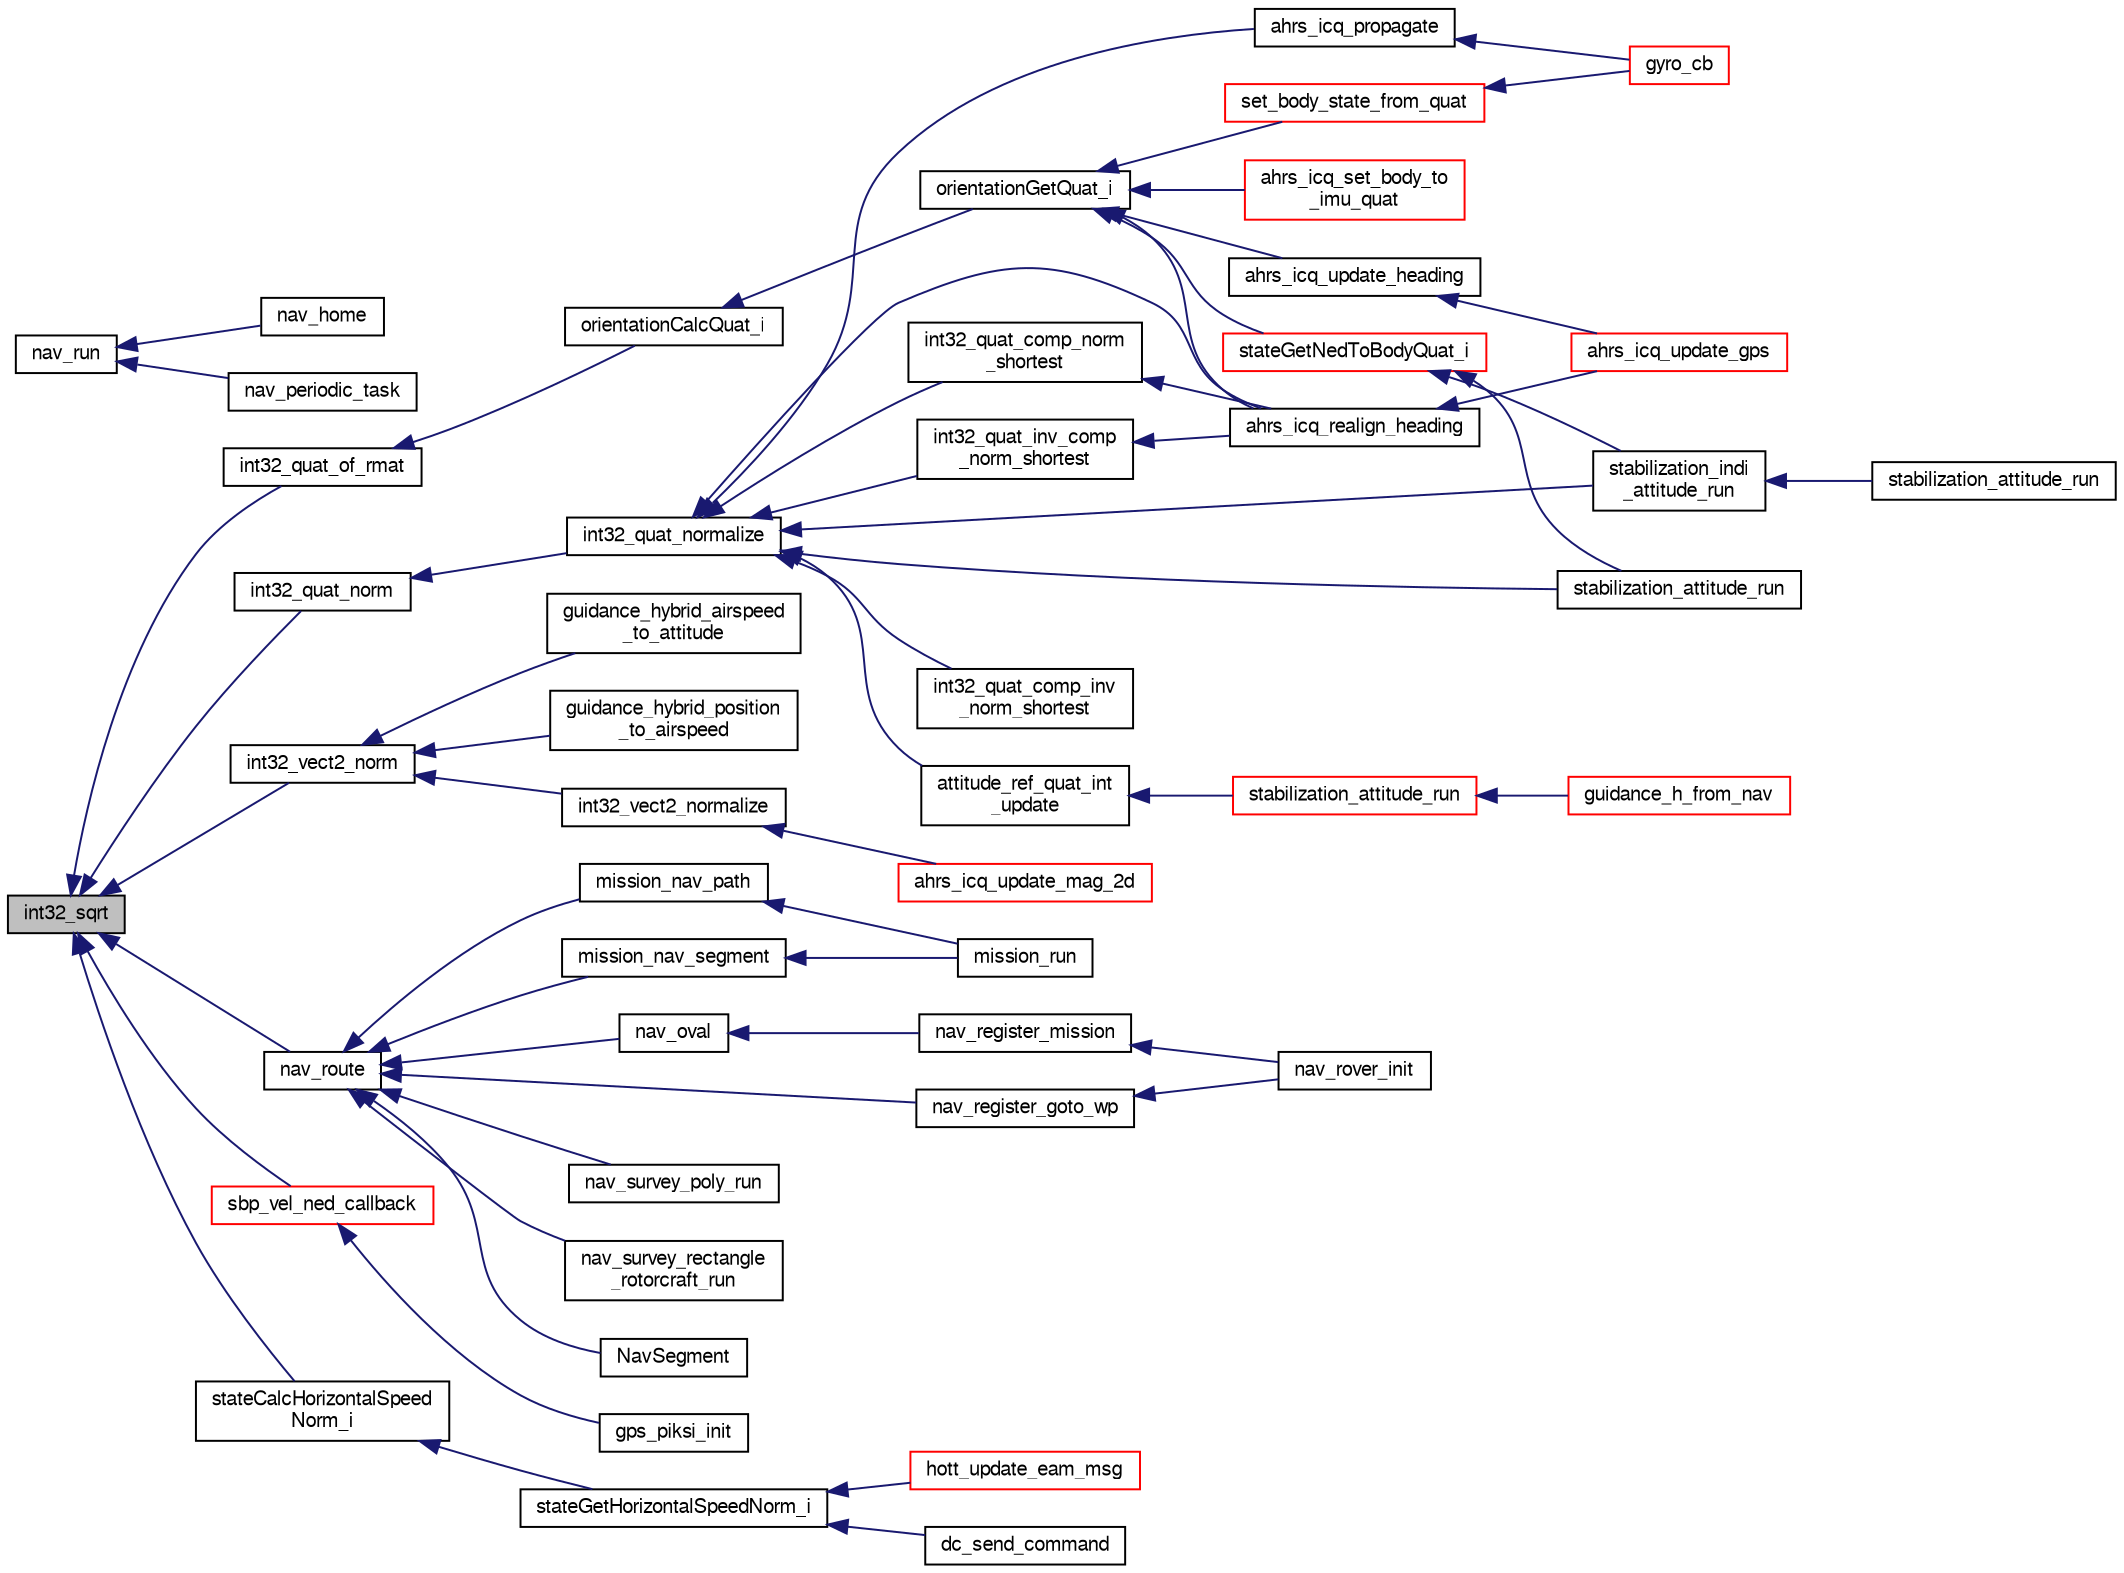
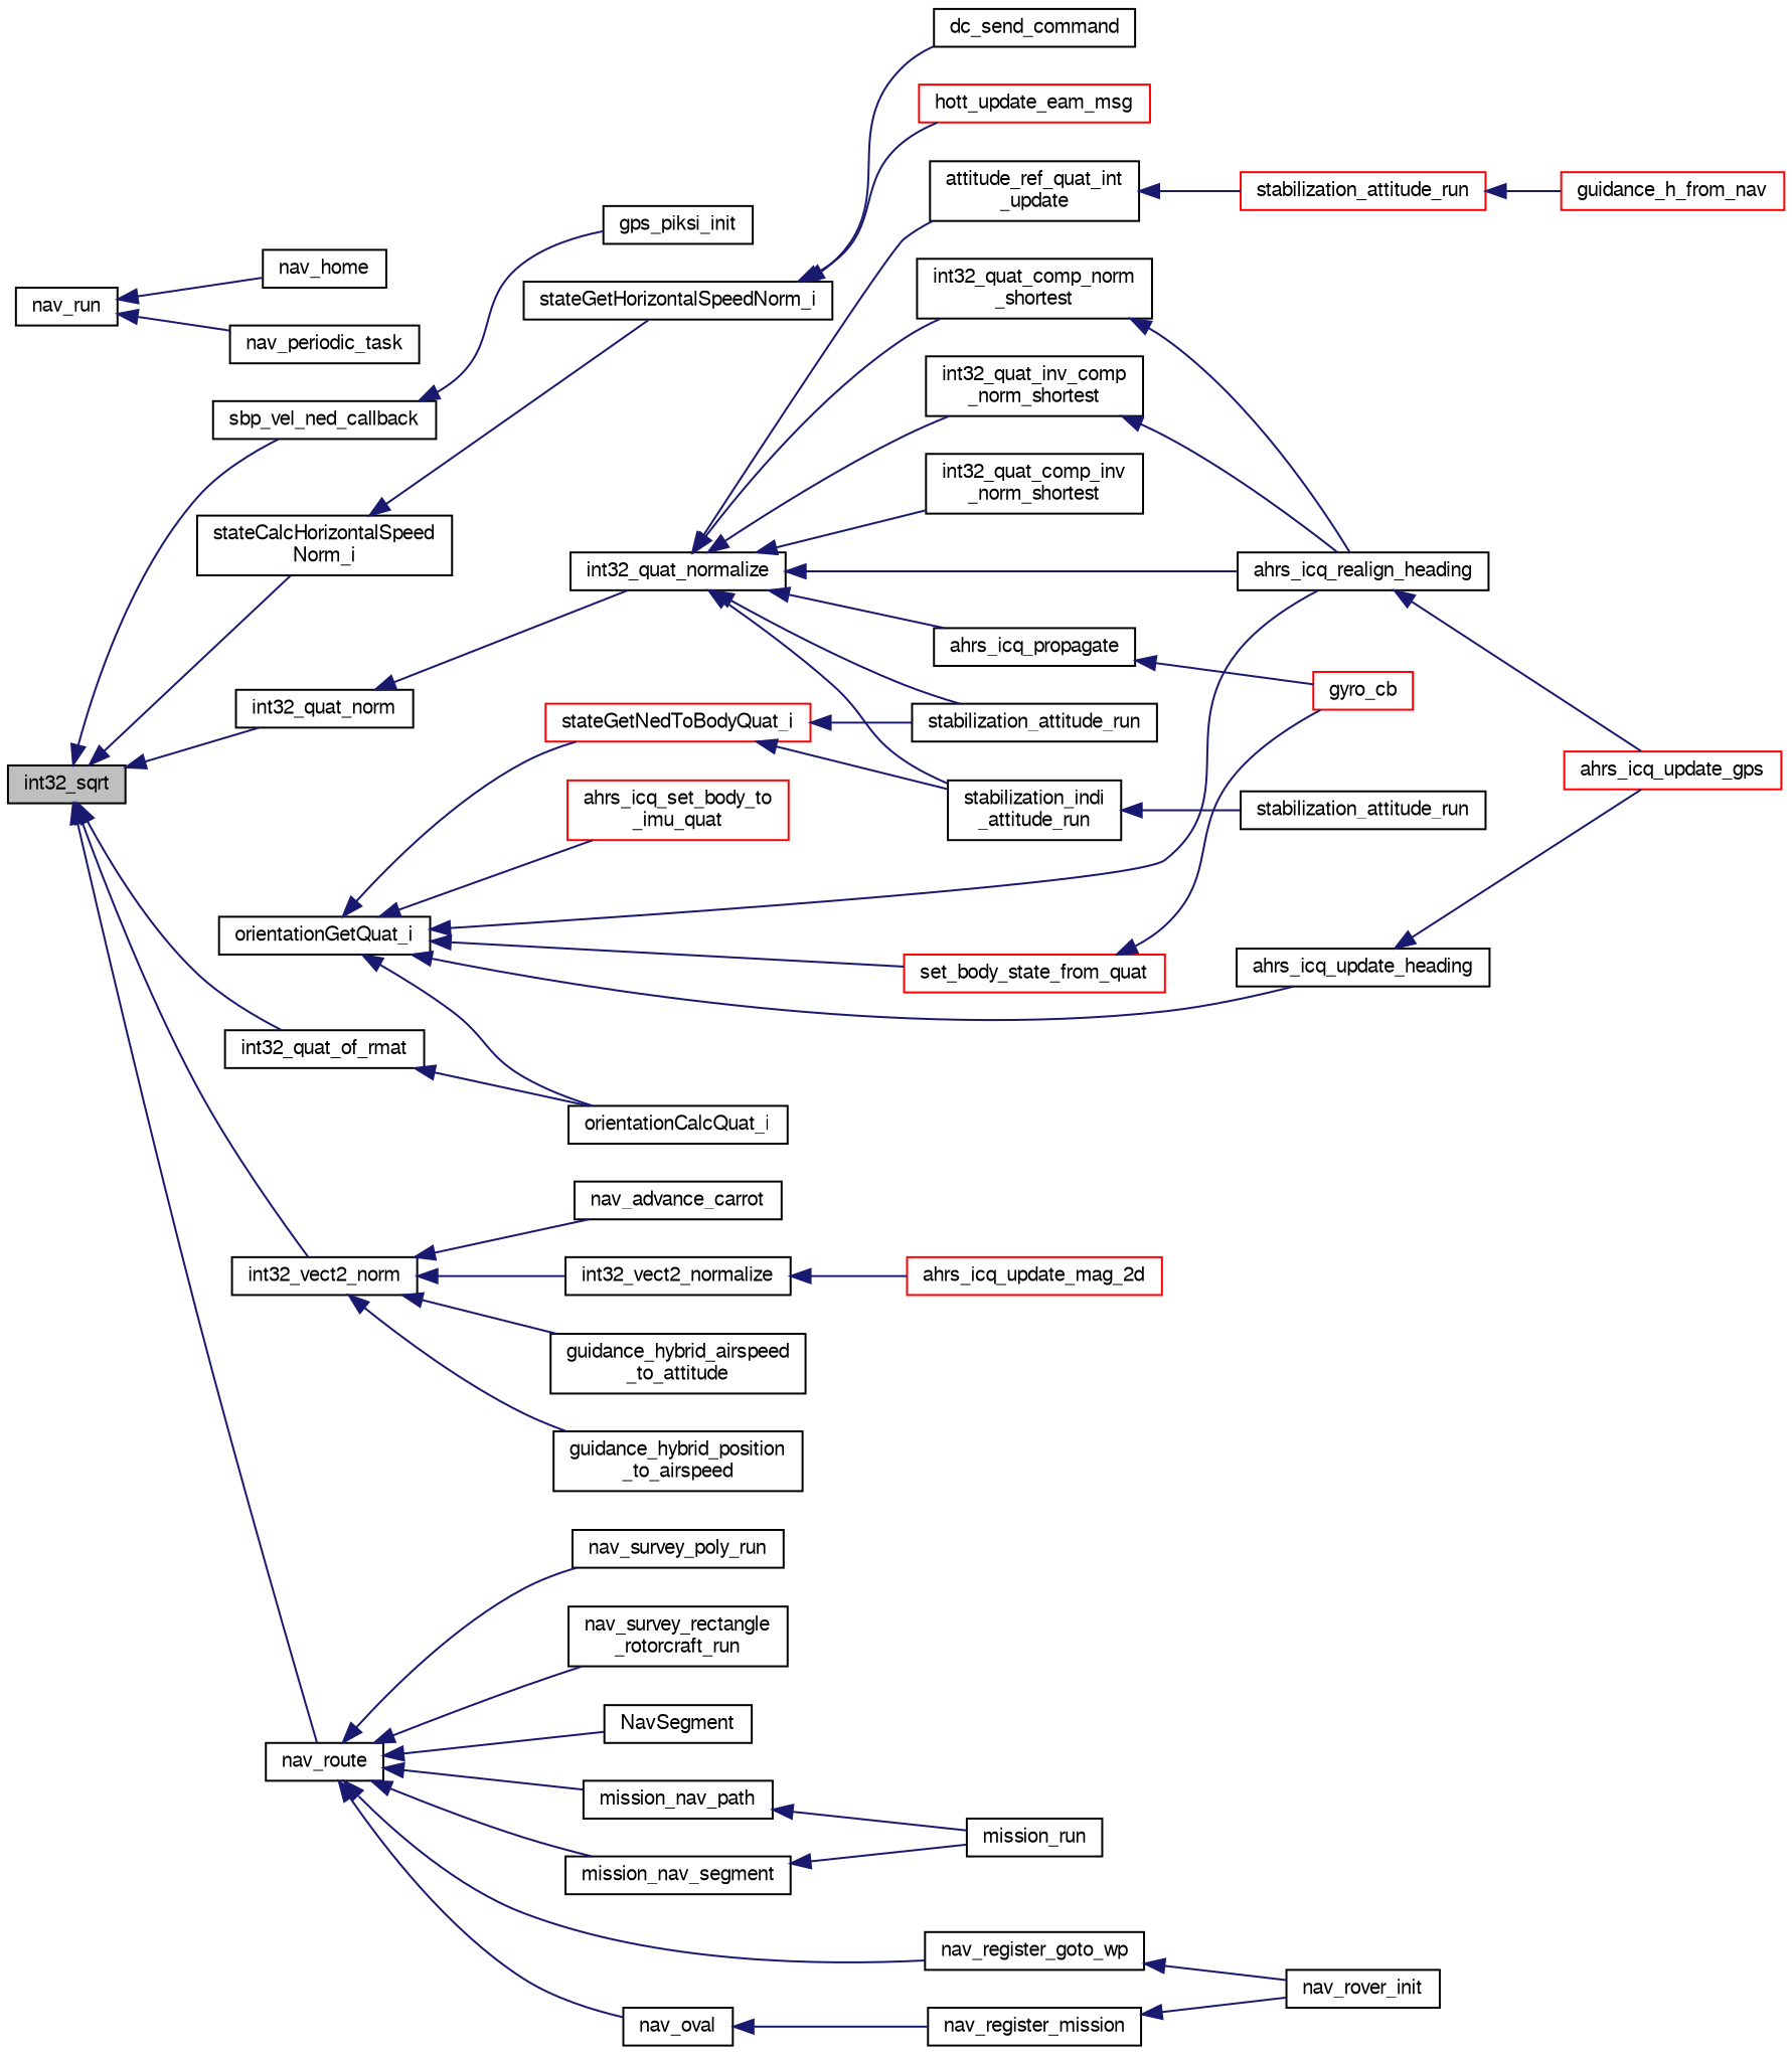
  digraph {
    rankdir=LR
    node [color=black fillcolor=white fontname=FreeSans fontsize=10 shape=record style=filled]
    edge [color=midnightblue dir=back fontname=FreeSans fontsize=10 labelfontname=FreeSans labelfontsize=10 style=solid]
    n1 [fillcolor=grey75 fontcolor=black height=0.2 label=int32_sqrt width=0.4]
    n2 [height=0.2 label=int32_quat_norm width=0.4]
    n3 [height=0.2 label=int32_quat_of_rmat width=0.4]
    n4 [height=0.2 label=int32_vect2_norm width=0.4]
    n5 [height=0.2 label=nav_route width=0.4]
-   n6 [color=red height=0.2 label=sbp_vel_ned_callback width=0.4]
+   n6 [height=0.2 label=sbp_vel_ned_callback width=0.4]
    n7 [height=0.2 label="stateCalcHorizontalSpeed\lNorm_i" width=0.4]
    n8 [height=0.2 label=int32_quat_normalize width=0.4]
    n9 [height=0.2 label=orientationCalcQuat_i width=0.4]
    n10 [height=0.2 label="guidance_hybrid_airspeed\l_to_attitude" width=0.4]
    n11 [height=0.2 label="guidance_hybrid_position\l_to_airspeed" width=0.4]
+   n12 [height=0.2 label=nav_advance_carrot width=0.4]
    n13 [height=0.2 label=int32_vect2_normalize width=0.4]
    n14 [height=0.2 label=mission_nav_path width=0.4]
    n15 [height=0.2 label=mission_nav_segment width=0.4]
    n16 [height=0.2 label=nav_oval width=0.4]
    n17 [height=0.2 label=nav_register_goto_wp width=0.4]
    n18 [height=0.2 label=nav_survey_poly_run width=0.4]
    n19 [height=0.2 label="nav_survey_rectangle\l_rotorcraft_run" width=0.4]
    n20 [height=0.2 label=NavSegment width=0.4]
    n21 [height=0.2 label=gps_piksi_init width=0.4]
    n22 [height=0.2 label=stateGetHorizontalSpeedNorm_i width=0.4]
    n23 [height=0.2 label=ahrs_icq_propagate width=0.4]
    n24 [height=0.2 label=ahrs_icq_realign_heading width=0.4]
    n25 [height=0.2 label="attitude_ref_quat_int\l_update" width=0.4]
    n26 [height=0.2 label="int32_quat_comp_inv\l_norm_shortest" width=0.4]
    n27 [height=0.2 label="int32_quat_comp_norm\l_shortest" width=0.4]
    n28 [height=0.2 label="int32_quat_inv_comp\l_norm_shortest" width=0.4]
    n29 [height=0.2 label=stabilization_attitude_run width=0.4]
    n30 [height=0.2 label="stabilization_indi\l_attitude_run" width=0.4]
    n31 [color=red height=0.2 label=gyro_cb width=0.4]
    n32 [color=red height=0.2 label=ahrs_icq_update_gps width=0.4]
    n33 [color=red height=0.2 label=stabilization_attitude_run width=0.4]
    n34 [height=0.2 label=stabilization_attitude_run width=0.4]
    n35 [color=red height=0.2 label=guidance_h_from_nav width=0.4]
    n36 [height=0.2 label=orientationGetQuat_i width=0.4]
    n37 [color=red height=0.2 label="ahrs_icq_set_body_to\l_imu_quat" width=0.4]
    n38 [height=0.2 label=ahrs_icq_update_heading width=0.4]
    n39 [color=red height=0.2 label=set_body_state_from_quat width=0.4]
    n40 [color=red height=0.2 label=stateGetNedToBodyQuat_i width=0.4]
    n41 [color=red height=0.2 label=ahrs_icq_update_mag_2d width=0.4]
    n42 [height=0.2 label=nav_run width=0.4]
    n43 [height=0.2 label=nav_home width=0.4]
    n44 [height=0.2 label=nav_periodic_task width=0.4]
    n45 [height=0.2 label=mission_run width=0.4]
    n46 [height=0.2 label=nav_register_mission width=0.4]
    n47 [height=0.2 label=nav_rover_init width=0.4]
    n48 [height=0.2 label=dc_send_command width=0.4]
    n49 [color=red height=0.2 label=hott_update_eam_msg width=0.4]
    n1 -> n2
    n1 -> n3
    n1 -> n4
    n1 -> n5
    n1 -> n6
    n1 -> n7
    n2 -> n8
    n3 -> n9
    n4 -> n10
    n4 -> n11
+   n4 -> n12
    n4 -> n13
    n5 -> n14
    n5 -> n15
    n5 -> n16
    n5 -> n17
    n5 -> n18
    n5 -> n19
    n5 -> n20
    n6 -> n21
    n7 -> n22
    n8 -> n23
    n8 -> n24
    n8 -> n25
    n8 -> n26
    n8 -> n27
    n8 -> n28
    n8 -> n29
    n8 -> n30
-   n9 -> n36
+   n36 -> n9
    n13 -> n41
    n14 -> n45
    n15 -> n45
    n16 -> n46
    n17 -> n47
    n22 -> n48
    n22 -> n49
    n23 -> n31
    n24 -> n32
    n25 -> n33
    n27 -> n24
    n28 -> n24
    n30 -> n34
    n33 -> n35
    n36 -> n24
    n36 -> n37
    n36 -> n38
    n36 -> n39
    n36 -> n40
    n38 -> n32
    n39 -> n31
    n40 -> n29
    n40 -> n30
    n42 -> n43
    n42 -> n44
    n46 -> n47
  }
